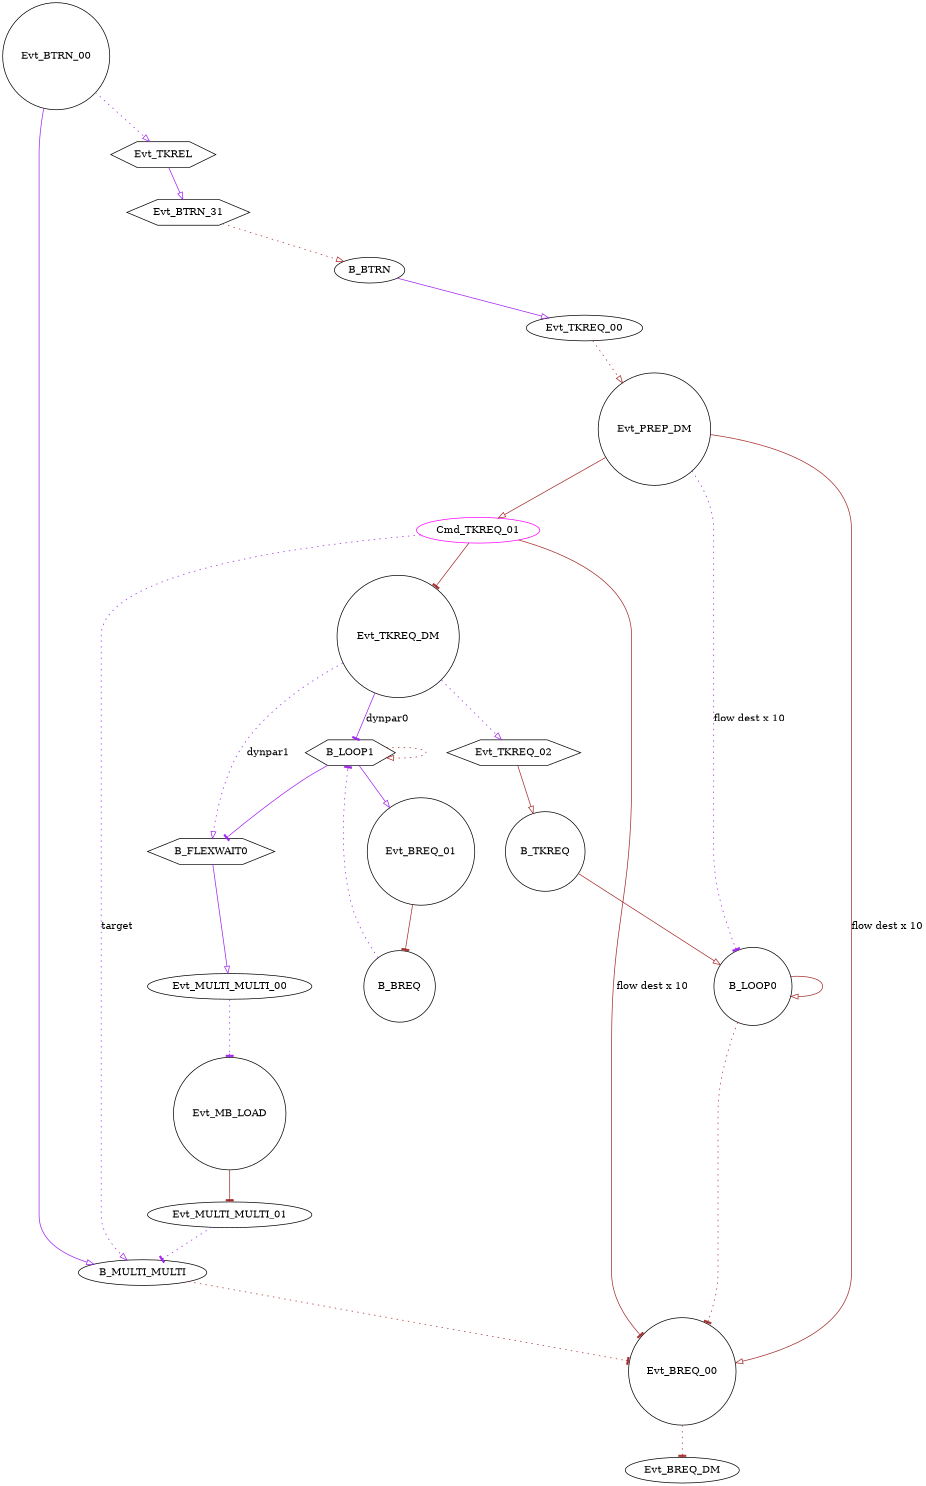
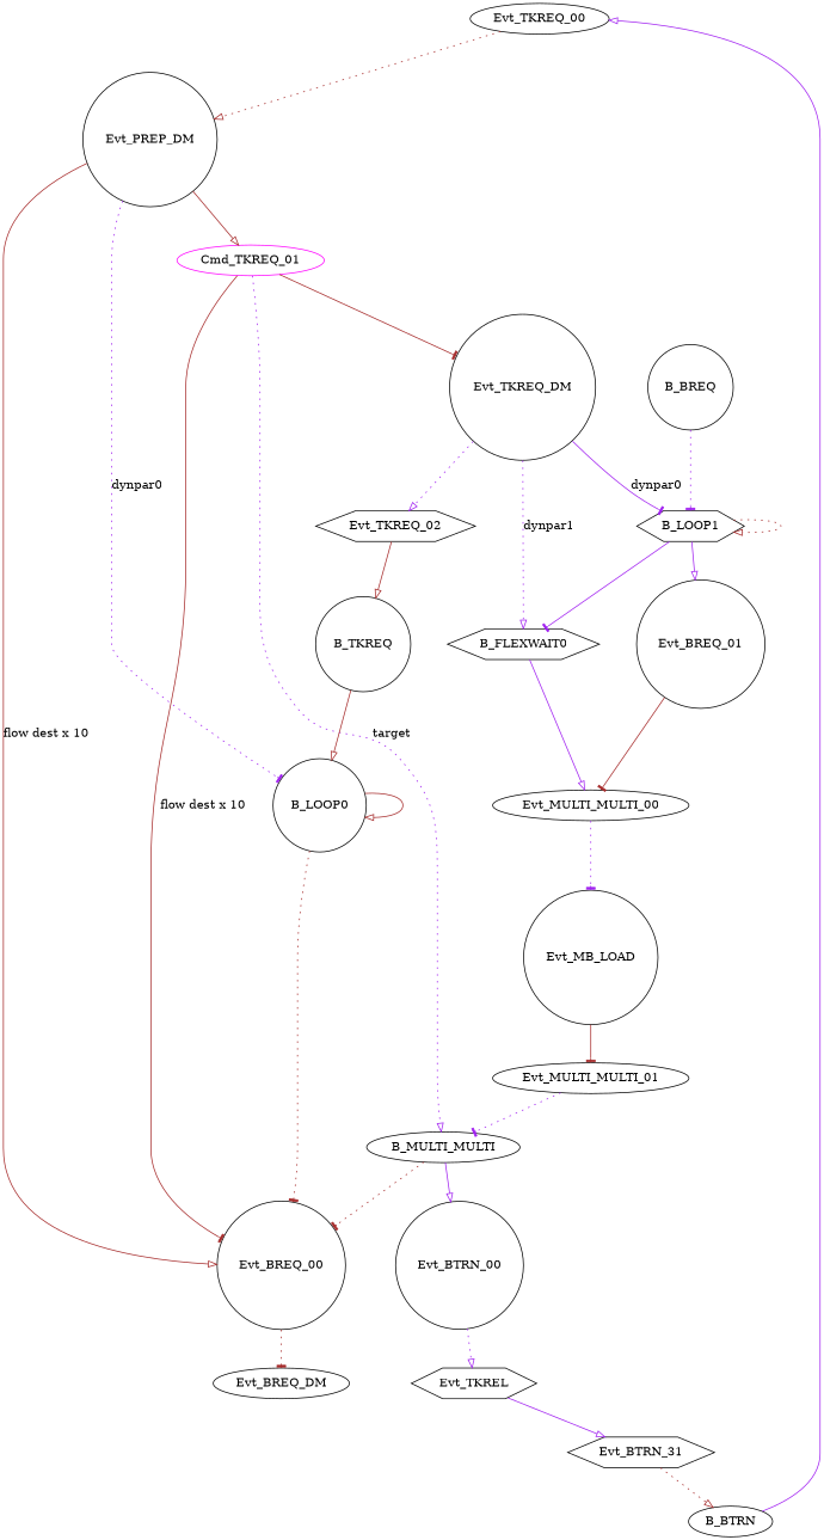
  digraph {
    mindist=0.6
    nodesep=0.6
    rankdir=TB
    ranksep=0.6
    node [color=black cpu=0 fillcolor=white par="0x456" pattern=UNIPZ_GATEWAY shape=circle style=filled type=tmsg]
    edge [arrowhead=onormal color=brown style=solid type=defdst]
    Evt_TKREQ_00 [par="0x123" patentry=true shape=ellipse toffs=0]
    Evt_PREP_DM [par="0x0" toffs=100]
    Cmd_TKREQ_01 [color=magenta qty=9 shape=ellipse tValid=0 toffs=300 type=flow par=""]
    B_LOOP0 [qhi=1 qil=1 qlo=1 tperiod=10000 type=block par=""]
    Evt_BREQ_00 [toffs=0]
    Evt_TKREQ_DM [par="0x0" toffs=500]
    B_MULTI_MULTI [qhi=1 qil=1 qlo=1 shape=ellipse tperiod=10000000 type=blockalign par=""]
    Evt_BREQ_DM [shape=ellipse toffs=2000]
    Evt_TKREQ_02 [shape=hexagon toffs=1000]
    B_LOOP1 [qhi=1 qil=1 qlo=1 shape=hexagon tperiod=10000 type=block par=""]
    B_FLEXWAIT0 [qhi=1 qil=1 qlo=1 shape=hexagon tperiod=71111 type=block par=""]
    Evt_BTRN_00 [toffs=500]
    B_TKREQ [tperiod=200000000 type=block par=""]
    Evt_BREQ_01 [toffs=9000]
    Evt_MULTI_MULTI_00 [shape=ellipse toffs=0]
    B_BREQ [tperiod=2000000 type=block par=""]
    Evt_MB_LOAD [toffs=200]
    Evt_MULTI_MULTI_01 [shape=ellipse toffs=700]
    Evt_TKREL [shape=hexagon toffs=10000]
    n20 [label=Evt_BTRN_31 shape=hexagon toffs=10500]
    B_BTRN [patexit=true shape=ellipse tperiod=200000 type=block par=""]
    Evt_TKREQ_00 -> Evt_PREP_DM [style=dotted]
    Evt_PREP_DM -> Cmd_TKREQ_01
-   Evt_PREP_DM -> B_LOOP0 [arrowhead=tee color=purple label="flow dest x 10" style=dotted type=dynpar0]
+   Evt_PREP_DM -> B_LOOP0 [arrowhead=tee color=purple label=dynpar0 style=dotted type=dynpar0]
    Evt_PREP_DM -> Evt_BREQ_00 [label="flow dest x 10" type=dynpar1]
    Cmd_TKREQ_01 -> Evt_BREQ_00 [arrowhead=tee label="flow dest x 10" type=flowdst]
    Cmd_TKREQ_01 -> Evt_TKREQ_DM [arrowhead=tee]
    Cmd_TKREQ_01 -> B_MULTI_MULTI [color=purple label=target style=dotted type=target]
    B_LOOP0 -> B_LOOP0
    B_LOOP0 -> Evt_BREQ_00 [arrowhead=tee style=dotted type=altdst]
    Evt_BREQ_00 -> Evt_BREQ_DM [arrowhead=tee style=dotted]
    Evt_TKREQ_DM -> Evt_TKREQ_02 [color=purple style=dotted]
    Evt_TKREQ_DM -> B_LOOP1 [arrowhead=tee color=purple label=dynpar0 type=dynpar0]
    Evt_TKREQ_DM -> B_FLEXWAIT0 [color=purple label=dynpar1 style=dotted type=dynpar1]
    B_MULTI_MULTI -> Evt_BREQ_00 [arrowhead=tee style=dotted type=altdst]
-   Evt_BTRN_00 -> B_MULTI_MULTI [color=purple]
+   B_MULTI_MULTI -> Evt_BTRN_00 [color=purple]
    Evt_TKREQ_02 -> B_TKREQ
    B_LOOP1 -> B_LOOP1 [style=dotted]
    B_LOOP1 -> B_FLEXWAIT0 [arrowhead=tee color=purple type=altdst]
    B_LOOP1 -> Evt_BREQ_01 [color=purple]
    B_FLEXWAIT0 -> Evt_MULTI_MULTI_00 [color=purple]
    Evt_BTRN_00 -> Evt_TKREL [color=purple style=dotted]
    B_TKREQ -> B_LOOP0
-   Evt_BREQ_01 -> B_BREQ [arrowhead=tee]
+   Evt_BREQ_01 -> Evt_MULTI_MULTI_00 [arrowhead=tee]
    Evt_MULTI_MULTI_00 -> Evt_MB_LOAD [arrowhead=tee color=purple style=dotted]
    B_BREQ -> B_LOOP1 [arrowhead=tee color=purple style=dotted]
    Evt_MB_LOAD -> Evt_MULTI_MULTI_01 [arrowhead=tee]
    Evt_MULTI_MULTI_01 -> B_MULTI_MULTI [arrowhead=tee color=purple style=dotted]
    Evt_TKREL -> n20 [color=purple]
    n20 -> B_BTRN [style=dotted]
    B_BTRN -> Evt_TKREQ_00 [color=purple]
  }
